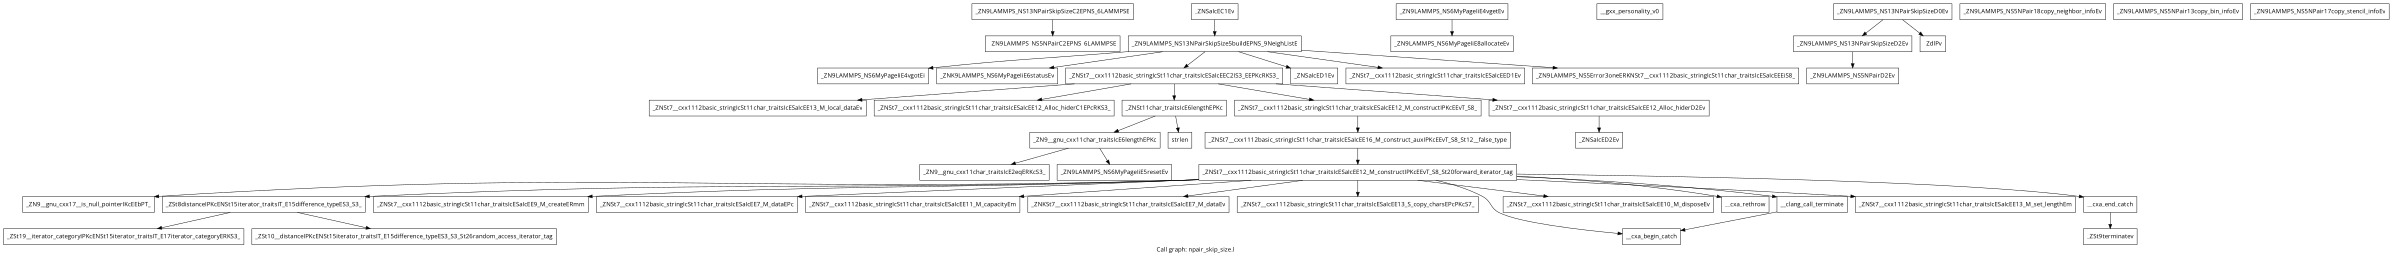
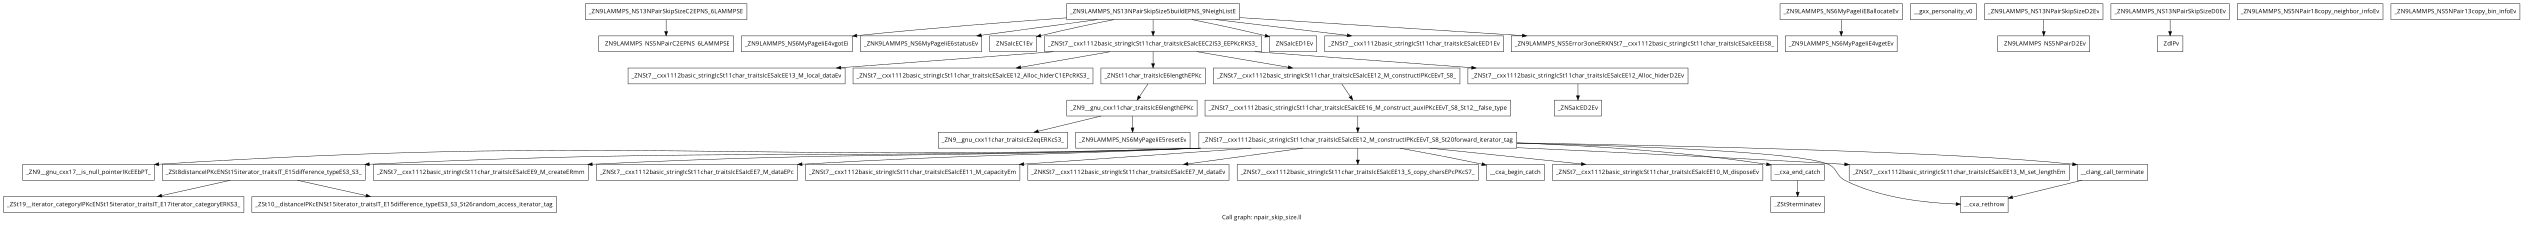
  digraph {
    fontname="Open Sans"
    label="Call graph: npair_skip_size.ll"
    node [fontname="Open Sans" shape=record]
    edge [fontname="Open Sans"]
    n1 [label="{_ZN9LAMMPS_NS13NPairSkipSizeC2EPNS_6LAMMPSE}"]
    n2 [label="{_ZN9LAMMPS_NS5NPairC2EPNS_6LAMMPSE}"]
    n3 [label="{_ZN9LAMMPS_NS13NPairSkipSize5buildEPNS_9NeighListE}"]
    n4 [label="{_ZN9LAMMPS_NS6MyPageIiE4vgotEi}"]
    n5 [label="{_ZNK9LAMMPS_NS6MyPageIiE6statusEv}"]
    n6 [label="{_ZNSaIcEC1Ev}"]
    n7 [label="{_ZNSt7__cxx1112basic_stringIcSt11char_traitsIcESaIcEEC2IS3_EEPKcRKS3_}"]
    n8 [label="{_ZNSaIcED1Ev}"]
    n9 [label="{_ZNSt7__cxx1112basic_stringIcSt11char_traitsIcESaIcEED1Ev}"]
    n10 [label="{_ZN9LAMMPS_NS5Error3oneERKNSt7__cxx1112basic_stringIcSt11char_traitsIcESaIcEEEiS8_}"]
    n11 [label="{_ZN9LAMMPS_NS6MyPageIiE5resetEv}"]
    n12 [label="{_ZN9LAMMPS_NS6MyPageIiE4vgetEv}"]
    n13 [label="{_ZN9LAMMPS_NS6MyPageIiE8allocateEv}"]
    n14 [label="{_ZNSt7__cxx1112basic_stringIcSt11char_traitsIcESaIcEE13_M_local_dataEv}"]
    n15 [label="{_ZNSt7__cxx1112basic_stringIcSt11char_traitsIcESaIcEE12_Alloc_hiderC1EPcRKS3_}"]
    n16 [label="{_ZNSt11char_traitsIcE6lengthEPKc}"]
    n17 [label="{_ZNSt7__cxx1112basic_stringIcSt11char_traitsIcESaIcEE12_M_constructIPKcEEvT_S8_}"]
    n18 [label="{_ZNSt7__cxx1112basic_stringIcSt11char_traitsIcESaIcEE12_Alloc_hiderD2Ev}"]
    n19 [label="{_ZN9__gnu_cxx11char_traitsIcE6lengthEPKc}"]
-   n20 [label="{strlen}"]
    n21 [label="{_ZNSt7__cxx1112basic_stringIcSt11char_traitsIcESaIcEE16_M_construct_auxIPKcEEvT_S8_St12__false_type}"]
    n22 [label="{_ZNSaIcED2Ev}"]
    n23 [label="{_ZN9__gnu_cxx11char_traitsIcE2eqERKcS3_}"]
    n24 [label="{_ZNSt7__cxx1112basic_stringIcSt11char_traitsIcESaIcEE12_M_constructIPKcEEvT_S8_St20forward_iterator_tag}"]
    n25 [label="{__gxx_personality_v0}"]
    n26 [label="{_ZN9LAMMPS_NS13NPairSkipSizeD2Ev}"]
    n27 [label="{_ZN9LAMMPS_NS5NPairD2Ev}"]
    n28 [label="{_ZN9LAMMPS_NS13NPairSkipSizeD0Ev}"]
    n29 [label="{_ZdlPv}"]
    n30 [label="{_ZN9LAMMPS_NS5NPair18copy_neighbor_infoEv}"]
    n31 [label="{_ZN9LAMMPS_NS5NPair13copy_bin_infoEv}"]
-   n32 [label="{_ZN9LAMMPS_NS5NPair17copy_stencil_infoEv}"]
    n33 [label="{_ZN9__gnu_cxx17__is_null_pointerIKcEEbPT_}"]
    n34 [label="{_ZSt8distanceIPKcENSt15iterator_traitsIT_E15difference_typeES3_S3_}"]
    n35 [label="{_ZNSt7__cxx1112basic_stringIcSt11char_traitsIcESaIcEE9_M_createERmm}"]
    n36 [label="{_ZNSt7__cxx1112basic_stringIcSt11char_traitsIcESaIcEE7_M_dataEPc}"]
    n37 [label="{_ZNSt7__cxx1112basic_stringIcSt11char_traitsIcESaIcEE11_M_capacityEm}"]
    n38 [label="{_ZNKSt7__cxx1112basic_stringIcSt11char_traitsIcESaIcEE7_M_dataEv}"]
    n39 [label="{_ZNSt7__cxx1112basic_stringIcSt11char_traitsIcESaIcEE13_S_copy_charsEPcPKcS7_}"]
    n40 [label="{__cxa_begin_catch}"]
    n41 [label="{_ZNSt7__cxx1112basic_stringIcSt11char_traitsIcESaIcEE10_M_disposeEv}"]
    n42 [label="{__cxa_rethrow}"]
    n43 [label="{__cxa_end_catch}"]
    n44 [label="{_ZNSt7__cxx1112basic_stringIcSt11char_traitsIcESaIcEE13_M_set_lengthEm}"]
    n45 [label="{__clang_call_terminate}"]
    n46 [label="{_ZSt19__iterator_categoryIPKcENSt15iterator_traitsIT_E17iterator_categoryERKS3_}"]
    n47 [label="{_ZSt10__distanceIPKcENSt15iterator_traitsIT_E15difference_typeES3_S3_St26random_access_iterator_tag}"]
    n48 [label="{_ZSt9terminatev}"]
    n1 -> n2
    n3 -> n4
    n3 -> n5
-   n6 -> n3
+   n3 -> n6
    n3 -> n7
    n3 -> n8
    n3 -> n9
    n3 -> n10
    n7 -> n14
    n7 -> n15
    n7 -> n16
    n7 -> n17
    n7 -> n18
-   n12 -> n13
+   n13 -> n12
    n16 -> n19
-   n16 -> n20
    n17 -> n21
    n18 -> n22
    n19 -> n11
    n19 -> n23
    n21 -> n24
    n24 -> n33
    n24 -> n34
    n24 -> n35
    n24 -> n36
    n24 -> n37
    n24 -> n38
    n24 -> n39
    n24 -> n40
    n24 -> n41
    n24 -> n42
    n24 -> n43
    n24 -> n44
    n24 -> n45
    n26 -> n27
-   n28 -> n26
    n28 -> n29
    n34 -> n46
    n34 -> n47
    n43 -> n48
-   n45 -> n40
+   n45 -> n42
  }
